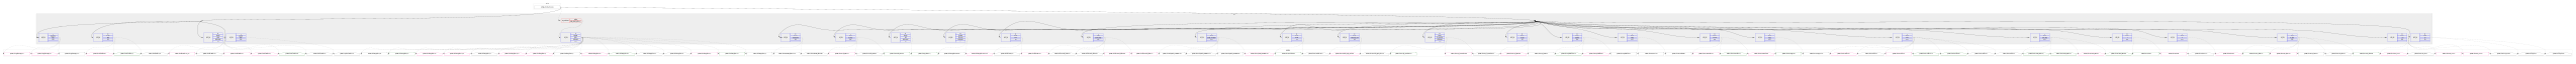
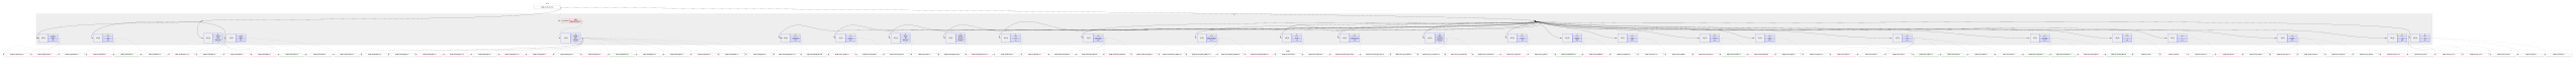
  digraph {
    compound=true
    concentrate=true
    fontname="Fira Sans"
    fontsize=10
    newrank=true
    rankdir=TB
    ranksep=1.5
    node [color=gray40 fontname="Fira Sans" fontsize=10 shape=house]
    edge [arrowhead=vee fontname="Fira Sans" headport=w style=dotted tailport=e weight=100]
    n1 [label="portage://dev-ros/pcl_ros-1.6.2" shape=note width=4]
    n2 [color=blue label=<<TABLE BORDER="0" CELLBORDER="1" CELLSPACING="0" CELLPADDING="4" WIDTH="220"><TR><TD ROWSPAN="6" CELLPADDING="30">pack_dep</TD></TR><TR><TD WIDTH="110">no</TD></TR><TR><TD>dev-python</TD></TR><TR><TD>empy</TD></TR><TR><TD>none</TD></TR><TR><TD></TD></TR></TABLE>> shape=none]
    n3 [color=blue label=<<TABLE BORDER="0" CELLBORDER="1" CELLSPACING="0" CELLPADDING="4" WIDTH="220"><TR><TD ROWSPAN="6" CELLPADDING="30">pack_dep</TD></TR><TR><TD WIDTH="110">no</TD></TR><TR><TD>dev-util</TD></TR><TR><TD>catkin</TD></TR><TR><TD>none</TD></TR><TR><TD></TD></TR></TABLE>> shape=none]
    n4 [color=blue label=<<TABLE BORDER="0" CELLBORDER="1" CELLSPACING="0" CELLPADDING="4" WIDTH="220"><TR><TD ROWSPAN="6" CELLPADDING="30">pack_dep</TD></TR><TR><TD WIDTH="110">no</TD></TR><TR><TD>dev-util</TD></TR><TR><TD>cmake</TD></TR><TR><TD>greaterequal</TD></TR><TR><TD>3.9.6</TD></TR></TABLE>> shape=none]
    n5 [color=blue label=<<TABLE BORDER="0" CELLBORDER="1" CELLSPACING="0" CELLPADDING="4" WIDTH="220"><TR><TD ROWSPAN="6" CELLPADDING="30">pack_dep</TD></TR><TR><TD WIDTH="110">no</TD></TR><TR><TD>sys-devel</TD></TR><TR><TD>make</TD></TR><TR><TD>none</TD></TR><TR><TD></TD></TR></TABLE>> shape=none]
    n6 [color=blue label=<<TABLE BORDER="0" CELLBORDER="1" CELLSPACING="0" CELLPADDING="4" WIDTH="220"><TR><TD ROWSPAN="6" CELLPADDING="30">pack_dep</TD></TR><TR><TD WIDTH="110">no</TD></TR><TR><TD>dev-lang</TD></TR><TR><TD>python</TD></TR><TR><TD>greaterequal</TD></TR><TR><TD>2.7.5-r2</TD></TR></TABLE>> shape=none]
    n7 [color=red label=<<TABLE BORDER="0" CELLBORDER="1" CELLSPACING="0" CELLPADDING="4"><TR><TD ROWSPAN="3" CELLPADDING="10">use_conditional</TD></TR><TR><TD>positive</TD></TR><TR><TD>cmake_targets_python2_7</TD></TR></TABLE>> shape=none]
    n8 [color=blue label=<<TABLE BORDER="0" CELLBORDER="1" CELLSPACING="0" CELLPADDING="4" WIDTH="220"><TR><TD ROWSPAN="6" CELLPADDING="30">pack_dep</TD></TR><TR><TD WIDTH="110">no</TD></TR><TR><TD>dev-ros</TD></TR><TR><TD>message_filters</TD></TR><TR><TD>none</TD></TR><TR><TD></TD></TR></TABLE>> shape=none]
    n9 [color=blue label=<<TABLE BORDER="0" CELLBORDER="1" CELLSPACING="0" CELLPADDING="4" WIDTH="220"><TR><TD ROWSPAN="6" CELLPADDING="30">pack_dep</TD></TR><TR><TD WIDTH="110">no</TD></TR><TR><TD>dev-ros</TD></TR><TR><TD>std_msgs</TD></TR><TR><TD>none</TD></TR><TR><TD></TD></TR></TABLE>> shape=none]
    n10 [color=blue label=<<TABLE BORDER="0" CELLBORDER="1" CELLSPACING="0" CELLPADDING="4" WIDTH="220"><TR><TD ROWSPAN="6" CELLPADDING="30">pack_dep</TD></TR><TR><TD WIDTH="110">no</TD></TR><TR><TD>dev-cpp</TD></TR><TR><TD>eigen</TD></TR><TR><TD>greaterequal</TD></TR><TR><TD>3.2.5</TD></TR></TABLE>> shape=none]
    n11 [color=blue label=<<TABLE BORDER="0" CELLBORDER="1" CELLSPACING="0" CELLPADDING="4" WIDTH="220"><TR><TD ROWSPAN="6" CELLPADDING="30">pack_dep</TD></TR><TR><TD WIDTH="110">no</TD></TR><TR><TD>dev-lang</TD></TR><TR><TD>python-exec</TD></TR><TR><TD>greaterequal</TD></TR><TR><TD>2</TD></TR></TABLE>> shape=none]
    n12 [color=blue label=<<TABLE BORDER="0" CELLBORDER="1" CELLSPACING="0" CELLPADDING="4" WIDTH="220"><TR><TD ROWSPAN="6" CELLPADDING="30">pack_dep</TD></TR><TR><TD WIDTH="110">no</TD></TR><TR><TD>dev-libs</TD></TR><TR><TD>boost</TD></TR><TR><TD>none</TD></TR><TR><TD></TD></TR></TABLE>> shape=none]
    n13 [color=blue label=<<TABLE BORDER="0" CELLBORDER="1" CELLSPACING="0" CELLPADDING="4" WIDTH="220"><TR><TD ROWSPAN="6" CELLPADDING="30">pack_dep</TD></TR><TR><TD WIDTH="110">no</TD></TR><TR><TD>dev-libs</TD></TR><TR><TD>console_bridge</TD></TR><TR><TD>none</TD></TR><TR><TD></TD></TR></TABLE>> shape=none]
    n14 [color=blue label=<<TABLE BORDER="0" CELLBORDER="1" CELLSPACING="0" CELLPADDING="4" WIDTH="220"><TR><TD ROWSPAN="6" CELLPADDING="30">pack_dep</TD></TR><TR><TD WIDTH="110">no</TD></TR><TR><TD>dev-ros</TD></TR><TR><TD>dynamic_reconfigure</TD></TR><TR><TD>none</TD></TR><TR><TD></TD></TR></TABLE>> shape=none]
    n15 [color=blue label=<<TABLE BORDER="0" CELLBORDER="1" CELLSPACING="0" CELLPADDING="4" WIDTH="220"><TR><TD ROWSPAN="6" CELLPADDING="30">pack_dep</TD></TR><TR><TD WIDTH="110">no</TD></TR><TR><TD>dev-ros</TD></TR><TR><TD>nodelet</TD></TR><TR><TD>none</TD></TR><TR><TD></TD></TR></TABLE>> shape=none]
    n16 [color=blue label=<<TABLE BORDER="0" CELLBORDER="1" CELLSPACING="0" CELLPADDING="4" WIDTH="220"><TR><TD ROWSPAN="6" CELLPADDING="30">pack_dep</TD></TR><TR><TD WIDTH="110">no</TD></TR><TR><TD>dev-ros</TD></TR><TR><TD>nodelet_topic_tools</TD></TR><TR><TD>none</TD></TR><TR><TD></TD></TR></TABLE>> shape=none]
    n17 [color=blue label=<<TABLE BORDER="0" CELLBORDER="1" CELLSPACING="0" CELLPADDING="4" WIDTH="220"><TR><TD ROWSPAN="6" CELLPADDING="30">pack_dep</TD></TR><TR><TD WIDTH="110">no</TD></TR><TR><TD>dev-ros</TD></TR><TR><TD>pcl_conversions</TD></TR><TR><TD>greaterequal</TD></TR><TR><TD>0.2.1-r1</TD></TR></TABLE>> shape=none]
    n18 [color=blue label=<<TABLE BORDER="0" CELLBORDER="1" CELLSPACING="0" CELLPADDING="4" WIDTH="220"><TR><TD ROWSPAN="6" CELLPADDING="30">pack_dep</TD></TR><TR><TD WIDTH="110">no</TD></TR><TR><TD>dev-ros</TD></TR><TR><TD>pcl_msgs</TD></TR><TR><TD>none</TD></TR><TR><TD></TD></TR></TABLE>> shape=none]
    n19 [color=blue label=<<TABLE BORDER="0" CELLBORDER="1" CELLSPACING="0" CELLPADDING="4" WIDTH="220"><TR><TD ROWSPAN="6" CELLPADDING="30">pack_dep</TD></TR><TR><TD WIDTH="110">no</TD></TR><TR><TD>dev-ros</TD></TR><TR><TD>pluginlib</TD></TR><TR><TD>none</TD></TR><TR><TD></TD></TR></TABLE>> shape=none]
    n20 [color=blue label=<<TABLE BORDER="0" CELLBORDER="1" CELLSPACING="0" CELLPADDING="4" WIDTH="220"><TR><TD ROWSPAN="6" CELLPADDING="30">pack_dep</TD></TR><TR><TD WIDTH="110">no</TD></TR><TR><TD>dev-ros</TD></TR><TR><TD>rosbag</TD></TR><TR><TD>none</TD></TR><TR><TD></TD></TR></TABLE>> shape=none]
    n21 [color=blue label=<<TABLE BORDER="0" CELLBORDER="1" CELLSPACING="0" CELLPADDING="4" WIDTH="220"><TR><TD ROWSPAN="6" CELLPADDING="30">pack_dep</TD></TR><TR><TD WIDTH="110">no</TD></TR><TR><TD>dev-ros</TD></TR><TR><TD>rosconsole</TD></TR><TR><TD>none</TD></TR><TR><TD></TD></TR></TABLE>> shape=none]
    n22 [color=blue label=<<TABLE BORDER="0" CELLBORDER="1" CELLSPACING="0" CELLPADDING="4" WIDTH="220"><TR><TD ROWSPAN="6" CELLPADDING="30">pack_dep</TD></TR><TR><TD WIDTH="110">no</TD></TR><TR><TD>dev-ros</TD></TR><TR><TD>roscpp</TD></TR><TR><TD>none</TD></TR><TR><TD></TD></TR></TABLE>> shape=none]
    n23 [color=blue label=<<TABLE BORDER="0" CELLBORDER="1" CELLSPACING="0" CELLPADDING="4" WIDTH="220"><TR><TD ROWSPAN="6" CELLPADDING="30">pack_dep</TD></TR><TR><TD WIDTH="110">no</TD></TR><TR><TD>dev-ros</TD></TR><TR><TD>roslib</TD></TR><TR><TD>none</TD></TR><TR><TD></TD></TR></TABLE>> shape=none]
    n24 [color=blue label=<<TABLE BORDER="0" CELLBORDER="1" CELLSPACING="0" CELLPADDING="4" WIDTH="220"><TR><TD ROWSPAN="6" CELLPADDING="30">pack_dep</TD></TR><TR><TD WIDTH="110">no</TD></TR><TR><TD>dev-ros</TD></TR><TR><TD>sensor_msgs</TD></TR><TR><TD>none</TD></TR><TR><TD></TD></TR></TABLE>> shape=none]
    n25 [color=blue label=<<TABLE BORDER="0" CELLBORDER="1" CELLSPACING="0" CELLPADDING="4" WIDTH="220"><TR><TD ROWSPAN="6" CELLPADDING="30">pack_dep</TD></TR><TR><TD WIDTH="110">no</TD></TR><TR><TD>dev-ros</TD></TR><TR><TD>tf</TD></TR><TR><TD>none</TD></TR><TR><TD></TD></TR></TABLE>> shape=none]
    n26 [color=blue label=<<TABLE BORDER="0" CELLBORDER="1" CELLSPACING="0" CELLPADDING="4" WIDTH="220"><TR><TD ROWSPAN="6" CELLPADDING="30">pack_dep</TD></TR><TR><TD WIDTH="110">no</TD></TR><TR><TD>dev-ros</TD></TR><TR><TD>tf2</TD></TR><TR><TD>none</TD></TR><TR><TD></TD></TR></TABLE>> shape=none]
    n27 [color=blue label=<<TABLE BORDER="0" CELLBORDER="1" CELLSPACING="0" CELLPADDING="4" WIDTH="220"><TR><TD ROWSPAN="6" CELLPADDING="30">pack_dep</TD></TR><TR><TD WIDTH="110">no</TD></TR><TR><TD>dev-ros</TD></TR><TR><TD>tf2_eigen</TD></TR><TR><TD>none</TD></TR><TR><TD></TD></TR></TABLE>> shape=none]
    n28 [color=blue label=<<TABLE BORDER="0" CELLBORDER="1" CELLSPACING="0" CELLPADDING="4" WIDTH="220"><TR><TD ROWSPAN="6" CELLPADDING="30">pack_dep</TD></TR><TR><TD WIDTH="110">no</TD></TR><TR><TD>dev-ros</TD></TR><TR><TD>tf2_ros</TD></TR><TR><TD>none</TD></TR><TR><TD></TD></TR></TABLE>> shape=none]
    n29 [color=blue label=<<TABLE BORDER="0" CELLBORDER="1" CELLSPACING="0" CELLPADDING="4" WIDTH="220"><TR><TD ROWSPAN="6" CELLPADDING="30">pack_dep</TD></TR><TR><TD WIDTH="110">no</TD></TR><TR><TD>sci-libs</TD></TR><TR><TD>pcl</TD></TR><TR><TD>none</TD></TR><TR><TD></TD></TR></TABLE>> shape=none]
    n30 [label="portage://dev-python/empy-3.3-r1" shape=note width=4]
    n31 [color=deeppink label="portage://dev-python/empy-3.3.2" width=4]
    n32 [color=deeppink label="portage://dev-python/empy-3.3.3" shape=note width=4]
    n33 [label="portage://dev-util/catkin-0.7.14" width=4]
    n34 [color=darkgreen label="portage://dev-util/catkin-0.7.17" width=4]
    n35 [color=deeppink label="portage://dev-util/catkin-9999" width=4]
    n36 [label="portage://dev-util/cmake-3.13.5" width=4]
    n37 [color=darkgreen label="portage://dev-util/cmake-3.14.6" width=4]
    n38 [color=deeppink label="portage://dev-util/cmake-3.14.7" width=4]
    n39 [color=deeppink label="portage://dev-util/cmake-3.15.4" shape=note width=4]
    n40 [label="portage://dev-util/cmake-3.15.5" width=4]
    n41 [color=deeppink label="portage://dev-util/cmake-3.16.0_rc3" shape=note width=4]
    n42 [label="portage://sys-devel/make-4.2.1-r4" width=4]
    n43 [color=darkgreen label="portage://dev-lang/python-2.7.15" shape=note width=4]
    n44 [label="portage://dev-lang/python-2.7.16" shape=note width=4]
    n45 [label="portage://dev-lang/python-2.7.17" shape=note width=4]
    n46 [color=darkgreen label="portage://dev-lang/python-3.5.5" shape=note width=4]
    n47 [color=deeppink label="portage://dev-lang/python-3.5.7" shape=note width=4]
    n48 [label="portage://dev-lang/python-3.5.9" width=4]
    n49 [label="portage://dev-lang/python-3.6.5" width=4]
    n50 [color=darkgreen label="portage://dev-lang/python-3.6.8" width=4]
    n51 [color=deeppink label="rosbag://dev-lang/python-3.6.9" width=4]
    n52 [label="portage://dev-lang/python-3.7.2" shape=note width=4]
    n53 [color=deeppink label="portage://dev-lang/python-3.7.3" width=4]
    n54 [color=deeppink label="portage://dev-lang/python-3.7.4-r1" width=4]
    n55 [label="portage://dev-lang/python-3.7.5" width=4]
    n56 [color=deeppink label="portage://dev-lang/python-3.7.5-r1" width=4]
    n57 [color=deeppink label="portage://dev-lang/python-3.8.0" width=4]
    n58 [color=darkgreen label="portage://dev-cpp/eigen-3.3.7" shape=note width=4]
    n59 [color=deeppink label="portage://dev-lang/python-exec-2.4.6-r1" width=4]
    n60 [label="portage://dev-lang/python-exec-9999" shape=note width=4]
    n61 [color=deeppink label="portage://dev-libs/boost-1.65.0" shape=note width=4]
    n62 [label="portage://dev-libs/boost-1.71.0" width=4]
    n63 [label="portage://dev-libs/console_bridge-0.4.0" width=4]
    n64 [label="portage://dev-libs/console_bridge-0.4.2" width=4]
    n65 [color=deeppink label="portage://dev-libs/console_bridge-0.4.3" shape=note width=4]
    n66 [color=deeppink label="portage://dev-libs/console_bridge-9999" shape=note width=4]
    n67 [label="portage://dev-ros/dynamic_reconfigure-1.5.48" width=4]
    n68 [label="portage://dev-ros/dynamic_reconfigure-1.5.49" shape=note width=4]
    n69 [color=deeppink label="portage://dev-ros/dynamic_reconfigure-1.6.0" width=4]
    n70 [label="portage://dev-ros/dynamic_reconfigure-9999" shape=note width=4]
    n71 [label="portage://dev-ros/message_filters-1.14.3-r1" shape=note width=4]
    n72 [label="portage://dev-ros/message_filters-9999" width=4]
    n73 [label="portage://dev-ros/nodelet-1.9.16-r1" width=4]
    n74 [color=darkgreen label="portage://dev-ros/nodelet-9999" shape=note width=4]
    n75 [label="portage://dev-ros/nodelet_topic_tools-1.9.16" width=4]
    n76 [color=deeppink label="portage://dev-ros/nodelet_topic_tools-9999" width=4]
+   n77 [label="portage://dev-ros/pcl_conversions-0.2.1-r1" shape=note width=4]
    n78 [color=darkgreen label="portage://dev-ros/pcl_conversions-1.6.1" shape=note width=4]
    n79 [label="portage://dev-ros/pcl_conversions-1.6.2" width=4]
    n80 [color=deeppink label="portage://dev-ros/pcl_conversions-9999" shape=note width=4]
    n81 [label="portage://dev-ros/pcl_msgs-0.2.0" shape=note width=4]
    n82 [color=deeppink label="portage://dev-ros/pcl_msgs-9999" width=4]
    n83 [color=darkgreen label="portage://dev-ros/pluginlib-1.12.0-r1" width=4]
    n84 [label="portage://dev-ros/pluginlib-1.12.1" shape=note width=4]
    n85 [color=deeppink label="portage://dev-ros/pluginlib-9999" width=4]
    n86 [label="portage://dev-ros/exec-1.14.3-r1" shape=note width=4]
    n87 [label="portage://dev-ros/rosbag-9999" shape=note width=4]
    n88 [color=darkgreen label="portage://dev-ros/rosconsole-1.13.7" width=4]
    n89 [color=deeppink label="portage://dev-ros/rosconsole-1.13.9" shape=note width=4]
    n90 [color=deeppink label="portage://dev-ros/rosconsole-9999" width=4]
    n91 [label="portage://dev-ros/roscpp-1.14.3-r1" shape=note width=4]
    n92 [color=darkgreen label="portage://dev-ros/roscpp-9999" shape=note width=4]
    n93 [color=darkgreen label="portage://dev-ros/roslib-1.14.0-r1" width=4]
    n94 [color=deeppink label="portage://dev-ros/roslib-1.14.1" shape=note width=4]
    n95 [label="portage://dev-ros/roslib-1.14.2" width=4]
    n96 [color=deeppink label="portage://dev-ros/roslib-1.14.3" width=4]
    n97 [label="portage://dev-ros/roslib-1.14.4" width=4]
    n98 [label="portage://dev-ros/roslib-1.14.6" width=4]
    n99 [color=darkgreen label="portage://dev-ros/roslib-9999" width=4]
    n100 [color=deeppink label="portage://dev-ros/sensor_msgs-8.12.5" width=4]
    n101 [color=darkgreen label="portage://dev-ros/sensor_msgs-1.12.6" width=4]
    n102 [color=darkgreen label="portage://dev-ros/sensor_msgs-1.12.7" width=4]
    n103 [color=darkgreen label="portage://dev-ros/sensor_msgs-9999" width=4]
    n104 [color=deeppink label="portage://dev-ros/std_msgs-0.5.11" shape=note width=4]
    n105 [color=darkgreen label="portage://dev-ros/std_msgs-0.5.12" shape=note width=4]
    n106 [label="portage://dev-ros/std_msgs-9999" width=4]
    n107 [color=darkgreen label="portage://dev-ros/tf-1.12.0" shape=note width=4]
    n108 [color=deeppink label="portage://dev-ros/tf-9999" shape=note width=4]
    n109 [label="portage://dev-ros/tf2-0.6.5-r1" width=4]
    n110 [color=deeppink label="portage://dev-ros/tf2-9999" width=4]
    n111 [label="portage://dev-ros/tf2_eigen-0.6.1" width=4]
    n112 [label="portage://dev-ros/tf2_eigen-0.6.2" shape=note width=4]
    n113 [color=deeppink label="portage://dev-ros/tf2_eigen-0.6.3" shape=note width=4]
    n114 [color=darkgreen label="portage://dev-ros/tf2_eigen-0.6.5" shape=note width=4]
    n115 [color=darkgreen label="portage://dev-ros/tf2_eigen-9999" shape=note width=4]
    n116 [color=deeppink label="portage://dev-ros/tf2_ros-0.6.1" shape=note width=4]
    n117 [color=deeppink label="portage://dev-ros/tf2_ros-0.6.2" shape=note width=4]
    n118 [label="portage://dev-ros/tf2_ros-0.6.3" width=4]
    n119 [color=deeppink label="portage://dev-ros/tf2_ros-0.6.5" width=4]
    n120 [label="portage://dev-ros/tf2_ros-9999" width=4]
    n121 [label="portage://sci-libs/pcl-1.9.1" width=4]
    n122 [label="portage://sci-libs/pcl-9999" width=4]
    subgraph cluster_1 {
      color=gray
      label=<<i>ebuild</i>>
      rank=same
      n1
    }
    subgraph cluster_2 {
      color=gray
      label=<<i>dependencies</i>>
      subgraph cluster_3 {
        color=gray
        fillcolor="#eeeeee"
        label=<<i>compile</i>>
        style=filled
        subgraph sub_4 {
          color=gray
          fillcolor="#eeeeee"
          label=<<i>compile</i>>
          style=filled
          n2
        }
        subgraph sub_5 {
          color=gray
          fillcolor="#eeeeee"
          label=<<i>compile</i>>
          style=filled
          n3
        }
        subgraph sub_6 {
          color=gray
          fillcolor="#eeeeee"
          label=<<i>compile</i>>
          style=filled
          n4
        }
        subgraph sub_7 {
          color=gray
          fillcolor="#eeeeee"
          label=<<i>compile</i>>
          style=filled
          n5
        }
      }
      subgraph cluster_8 {
        color=gray
        fillcolor="#eeeeee"
        label=<<i>compile and run</i>>
        style=filled
        subgraph sub_9 {
          color=gray
          fillcolor="#eeeeee"
          label=<<i>compile and run</i>>
          style=filled
          n7
          subgraph sub_10 {
            color=gray
            fillcolor="#eeeeee"
            label=<<i>compile and run</i>>
            style=filled
            n6
          }
        }
        subgraph sub_11 {
          color=gray
          fillcolor="#eeeeee"
          label=<<i>compile and run</i>>
          style=filled
          n8
        }
        subgraph sub_12 {
          color=gray
          fillcolor="#eeeeee"
          label=<<i>compile and run</i>>
          style=filled
          n9
        }
        subgraph sub_13 {
          color=gray
          fillcolor="#eeeeee"
          label=<<i>compile and run</i>>
          style=filled
          n10
        }
        subgraph sub_14 {
          color=gray
          fillcolor="#eeeeee"
          label=<<i>compile and run</i>>
          style=filled
          n11
        }
        subgraph sub_15 {
          color=gray
          fillcolor="#eeeeee"
          label=<<i>compile and run</i>>
          style=filled
          n12
        }
        subgraph sub_16 {
          color=gray
          fillcolor="#eeeeee"
          label=<<i>compile and run</i>>
          style=filled
          n13
        }
        subgraph sub_17 {
          color=gray
          fillcolor="#eeeeee"
          label=<<i>compile and run</i>>
          style=filled
          n14
        }
        subgraph sub_18 {
          color=gray
          fillcolor="#eeeeee"
          label=<<i>compile and run</i>>
          style=filled
          n15
        }
        subgraph sub_19 {
          color=gray
          fillcolor="#eeeeee"
          label=<<i>compile and run</i>>
          style=filled
          n16
        }
        subgraph sub_20 {
          color=gray
          fillcolor="#eeeeee"
          label=<<i>compile and run</i>>
          style=filled
          n17
        }
        subgraph sub_21 {
          color=gray
          fillcolor="#eeeeee"
          label=<<i>compile and run</i>>
          style=filled
          n18
        }
        subgraph sub_22 {
          color=gray
          fillcolor="#eeeeee"
          label=<<i>compile and run</i>>
          style=filled
          n19
        }
        subgraph sub_23 {
          color=gray
          fillcolor="#eeeeee"
          label=<<i>compile and run</i>>
          style=filled
          n20
        }
        subgraph sub_24 {
          color=gray
          fillcolor="#eeeeee"
          label=<<i>compile and run</i>>
          style=filled
          n21
        }
        subgraph sub_25 {
          color=gray
          fillcolor="#eeeeee"
          label=<<i>compile and run</i>>
          style=filled
          n22
        }
        subgraph sub_26 {
          color=gray
          fillcolor="#eeeeee"
          label=<<i>compile and run</i>>
          style=filled
          n23
        }
        subgraph sub_27 {
          color=gray
          fillcolor="#eeeeee"
          label=<<i>compile and run</i>>
          style=filled
          n24
        }
        subgraph sub_28 {
          color=gray
          fillcolor="#eeeeee"
          label=<<i>compile and run</i>>
          style=filled
          n25
        }
        subgraph sub_29 {
          color=gray
          fillcolor="#eeeeee"
          label=<<i>compile and run</i>>
          style=filled
          n26
        }
        subgraph sub_30 {
          color=gray
          fillcolor="#eeeeee"
          label=<<i>compile and run</i>>
          style=filled
          n27
        }
        subgraph sub_31 {
          color=gray
          fillcolor="#eeeeee"
          label=<<i>compile and run</i>>
          style=filled
          n28
        }
        subgraph sub_32 {
          color=gray
          fillcolor="#eeeeee"
          label=<<i>compile and run</i>>
          style=filled
          n29
        }
      }
      subgraph cluster_33 {
        color=gray
        fillcolor="#eeeeee"
        label=<<i>run</i>>
        style=filled
      }
    }
    subgraph cluster_34 {
      color=gray
      label=<<i>candidates</i>>
      rank=same
      subgraph sub_35 {
        color=black
        label=<<i>candidates</i>>
        nodesep=1
        rank=same
        n30
        n31
        n32
      }
      subgraph sub_36 {
        color=black
        label=<<i>candidates</i>>
        nodesep=1
        rank=same
        n33
        n34
        n35
      }
      subgraph sub_37 {
        color=black
        label=<<i>candidates</i>>
        nodesep=1
        rank=same
        n36
        n37
        n38
        n39
        n40
        n41
      }
      subgraph sub_38 {
        color=black
        label=<<i>candidates</i>>
        nodesep=1
        rank=same
        n42
      }
      subgraph sub_39 {
        color=black
        label=<<i>candidates</i>>
        nodesep=1
        rank=same
        n43
        n44
        n45
        n46
        n47
        n48
        n49
        n50
        n51
        n52
        n53
        n54
        n55
        n56
        n57
      }
      subgraph sub_40 {
        color=black
        label=<<i>candidates</i>>
        nodesep=1
        rank=same
        n58
      }
      subgraph sub_41 {
        color=black
        label=<<i>candidates</i>>
        nodesep=1
        rank=same
        n59
        n60
      }
      subgraph sub_42 {
        color=black
        label=<<i>candidates</i>>
        nodesep=1
        rank=same
        n61
        n62
      }
      subgraph sub_43 {
        color=black
        label=<<i>candidates</i>>
        nodesep=1
        rank=same
        n63
        n64
        n65
        n66
      }
      subgraph sub_44 {
        color=black
        label=<<i>candidates</i>>
        nodesep=1
        rank=same
        n67
        n68
        n69
        n70
      }
      subgraph sub_45 {
        color=black
        label=<<i>candidates</i>>
        nodesep=1
        rank=same
        n71
        n72
      }
      subgraph sub_46 {
        color=black
        label=<<i>candidates</i>>
        nodesep=1
        rank=same
        n73
        n74
      }
      subgraph sub_47 {
        color=black
        label=<<i>candidates</i>>
        nodesep=1
        rank=same
        n75
        n76
      }
      subgraph sub_48 {
        color=black
        label=<<i>candidates</i>>
        nodesep=1
        rank=same
+       n77
        n78
        n79
        n80
      }
      subgraph sub_49 {
        color=black
        label=<<i>candidates</i>>
        nodesep=1
        rank=same
        n81
        n82
      }
      subgraph sub_50 {
        color=black
        label=<<i>candidates</i>>
        nodesep=1
        rank=same
        n83
        n84
        n85
      }
      subgraph sub_51 {
        color=black
        label=<<i>candidates</i>>
        nodesep=1
        rank=same
        n86
        n87
      }
      subgraph sub_52 {
        color=black
        label=<<i>candidates</i>>
        nodesep=1
        rank=same
        n88
        n89
        n90
      }
      subgraph sub_53 {
        color=black
        label=<<i>candidates</i>>
        nodesep=1
        rank=same
        n91
        n92
      }
      subgraph sub_54 {
        color=black
        label=<<i>candidates</i>>
        nodesep=1
        rank=same
        n93
        n94
        n95
        n96
        n97
        n98
        n99
      }
      subgraph sub_55 {
        color=black
        label=<<i>candidates</i>>
        nodesep=1
        rank=same
        n100
        n101
        n102
        n103
      }
      subgraph sub_56 {
        color=black
        label=<<i>candidates</i>>
        nodesep=1
        rank=same
        n104
        n105
        n106
      }
      subgraph sub_57 {
        color=black
        label=<<i>candidates</i>>
        nodesep=1
        rank=same
        n107
        n108
      }
      subgraph sub_58 {
        color=black
        label=<<i>candidates</i>>
        nodesep=1
        rank=same
        n109
        n110
      }
      subgraph sub_59 {
        color=black
        label=<<i>candidates</i>>
        nodesep=1
        rank=same
        n111
        n112
        n113
        n114
        n115
      }
      subgraph sub_60 {
        color=black
        label=<<i>candidates</i>>
        nodesep=1
        rank=same
        n116
        n117
        n118
        n119
        n120
      }
      subgraph sub_61 {
        color=black
        label=<<i>candidates</i>>
        nodesep=1
        rank=same
        n121
        n122
      }
    }
    n1 -> n2 [style=solid weight=20]
    n1 -> n3 [style=solid weight=20]
    n1 -> n4 [style=solid weight=20]
    n1 -> n5 [style=solid weight=20]
    n1 -> n7 [arrowhead=odotvee weight=20]
    n1 -> n8 [arrowhead=odotvee style=solid weight=20]
    n1 -> n9 [arrowhead=odotvee style=solid weight=20]
    n1 -> n10 [arrowhead=odotvee style=solid weight=20]
    n1 -> n11 [arrowhead=odotvee style=solid weight=20]
    n1 -> n12 [arrowhead=odotvee style=solid weight=20]
    n1 -> n13 [arrowhead=odotvee style=solid weight=20]
    n1 -> n14 [arrowhead=odotvee style=solid weight=20]
    n1 -> n15 [arrowhead=odotvee style=solid weight=20]
    n1 -> n16 [arrowhead=odotvee style=solid weight=20]
    n1 -> n17 [arrowhead=odotvee style=solid weight=20]
    n1 -> n18 [arrowhead=odotvee style=solid weight=20]
    n1 -> n19 [arrowhead=odotvee style=solid weight=20]
    n1 -> n20 [arrowhead=odotvee style=solid weight=20]
    n1 -> n21 [arrowhead=odotvee style=solid weight=20]
    n1 -> n22 [arrowhead=odotvee style=solid weight=20]
    n1 -> n23 [arrowhead=odotvee style=solid weight=20]
    n1 -> n24 [arrowhead=odotvee style=solid weight=20]
    n1 -> n25 [arrowhead=odotvee style=solid weight=20]
    n1 -> n26 [arrowhead=odotvee style=solid weight=20]
    n1 -> n27 [arrowhead=odotvee style=solid weight=20]
    n1 -> n28 [arrowhead=odotvee style=solid weight=20]
    n1 -> n29 [arrowhead=odotvee style=solid weight=20]
    n2 -> n30
    n2 -> n31
    n2 -> n32
    n3 -> n33
    n3 -> n34
    n3 -> n35
    n4 -> n36
    n4 -> n37
    n4 -> n38
    n4 -> n39
    n4 -> n40
    n4 -> n41
    n5 -> n42
    n6 -> n43
    n6 -> n44
    n6 -> n45
    n6 -> n46
    n6 -> n47
    n6 -> n48
    n6 -> n49
    n6 -> n50
    n6 -> n51
    n6 -> n52
    n6 -> n53
    n6 -> n54
    n6 -> n55
    n6 -> n56
    n6 -> n57
    n7 -> n6 [style=dashed weight=20]
    n8 -> n71
    n8 -> n72
    n9 -> n104
    n9 -> n105
    n9 -> n106
    n10 -> n58
    n11 -> n59
    n11 -> n60
    n12 -> n61
    n12 -> n62
    n13 -> n63
    n13 -> n64
    n13 -> n65
    n13 -> n66
    n14 -> n67
    n14 -> n68
    n14 -> n69
    n14 -> n70
    n15 -> n73
    n15 -> n74
    n16 -> n75
    n16 -> n76
+   n17 -> n77
    n17 -> n78
    n17 -> n79
    n17 -> n80
    n18 -> n81
    n18 -> n82
    n19 -> n83
    n19 -> n84
    n19 -> n85
    n20 -> n86
    n20 -> n87
    n21 -> n88
    n21 -> n89
    n21 -> n90
    n22 -> n91
    n22 -> n92
    n23 -> n93
    n23 -> n94
    n23 -> n95
    n23 -> n96
    n23 -> n97
    n23 -> n98
    n23 -> n99
    n24 -> n100
    n24 -> n101
    n24 -> n102
    n24 -> n103
    n25 -> n107
    n25 -> n108
    n26 -> n109
    n26 -> n110
    n27 -> n111
    n27 -> n112
    n27 -> n113
    n27 -> n114
    n27 -> n115
    n28 -> n116
    n28 -> n117
    n28 -> n118
    n28 -> n119
    n28 -> n120
    n29 -> n121
    n29 -> n122
  }
